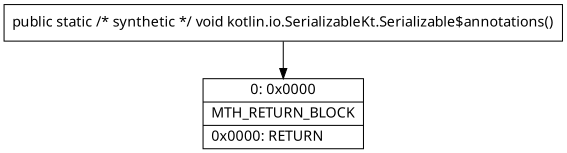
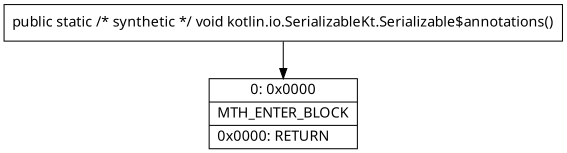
  digraph {
    fontname="Noto Sans"
    node [shape=record fontname="Noto Sans"]
-   n1 [label="{0\:\ 0x0000|MTH_RETURN_BLOCK\l|0x0000: RETURN   \l}"]
+   n1 [label="{0\:\ 0x0000|MTH_ENTER_BLOCK\l|0x0000: RETURN   \l}"]
    n2 [label="{public static \/* synthetic *\/ void kotlin.io.SerializableKt.Serializable$annotations() }"]
    n2 -> n1 [fontname="Noto Sans"]
  }
